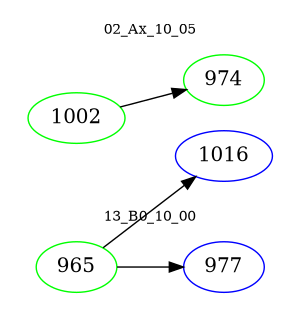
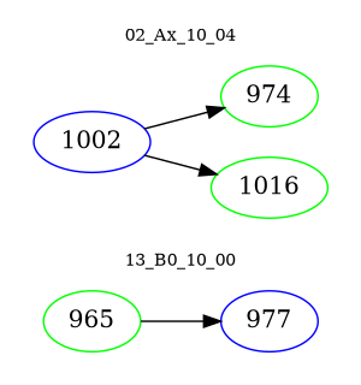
  digraph {
    rankdir=LR
    node [color=green]
    edge [color=black]
-   n1 [label=1002]
+   n1 [color=blue label=1002]
    n2 [label=974]
-   n3 [color=blue label=1016]
+   n3 [label=1016]
    n4 [label=965]
    n5 [color=blue label=977]
    subgraph cluster_1 {
      color=white
      fontsize=10
-     label="02_Ax_10_05"
+     label="02_Ax_10_04"
      n1
      n2
      n3
    }
    subgraph cluster_2 {
      color=white
      fontsize=10
      label="13_B0_10_00"
      n4
      n5
    }
    n1 -> n2
-   n4 -> n3
+   n1 -> n3
    n4 -> n5
  }
